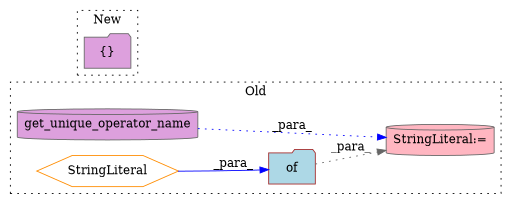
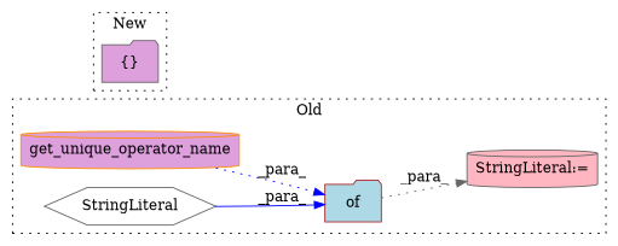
  digraph {
    rankdir=LR
    node [a=32 color=darkorange fillcolor=plum shape=cylinder style=filled]
    edge [color=blue style=dotted]
-   n1 [color=gray40 l="25,1" label=get_unique_operator_name s="327,359"]
+   n1 [l="25,1" label=get_unique_operator_name s="327,359"]
    n2 [color=brown fillcolor=lightblue l="3,1" label=of s="376,433" shape=folder]
-   n3 [a=45 fillcolor=white l=7 label=StringLiteral s=394 shape=hexagon]
+   n3 [a=45 color=gray40 fillcolor=white l=7 label=StringLiteral s=394 shape=hexagon]
    n4 [a=7 color=gray40 fillcolor=lightpink l=1 label="StringLiteral:=" s=371]
    n5 [a=4 color=gray40 l="1,1" label="{}" s="598,644" shape=folder]
    subgraph cluster_1 {
      label=Old
      style=dotted
      n1
      n2
      n3
      n4
    }
    subgraph cluster_2 {
      label=New
      style=dotted
      n5
    }
-   n1 -> n4 [label=_para_]
+   n1 -> n2 [label=_para_]
    n2 -> n4 [color=gray40 label=_para_]
    n3 -> n2 [label=_para_ style=solid]
  }
